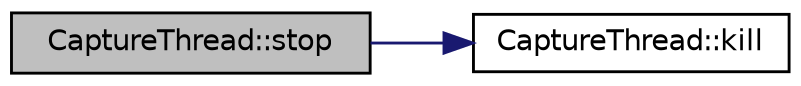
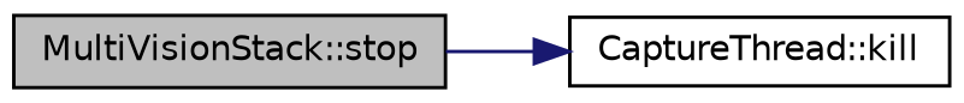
  digraph {
    rankdir=LR
    node [color=black fontname=Helvetica fontsize=10 shape=record style=filled]
-   n1 [fillcolor=grey75 fontcolor=black height=0.2 label="CaptureThread::stop" width=0.4]
+   n1 [fillcolor=grey75 fontcolor=black height=0.2 label="MultiVisionStack::stop" width=0.4]
    n2 [fillcolor=white height=0.2 label="CaptureThread::kill" width=0.4]
    n1 -> n2 [color=midnightblue fontname=Helvetica fontsize=10 labelfontname=Helvetica labelfontsize=10 style=solid]
  }
